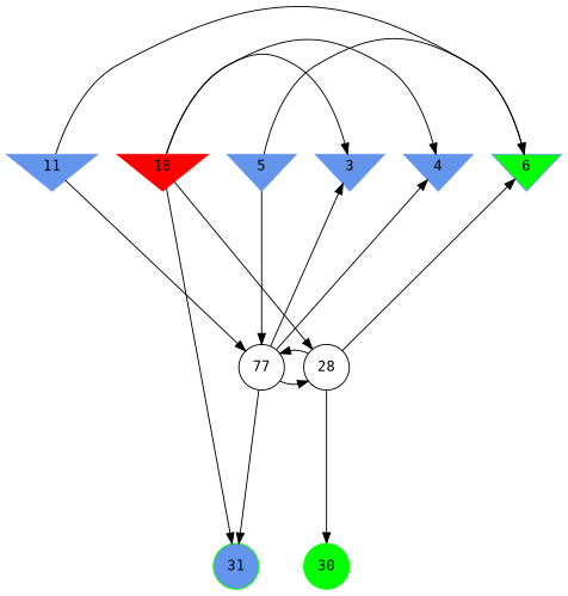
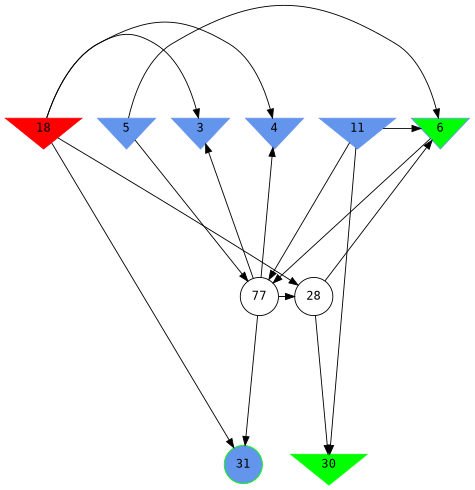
  digraph {
    fontname="DejaVu Sans Mono"
    ranksep=2.0
    node [color=cornflowerblue fontname="DejaVu Sans Mono" shape=invtriangle style=filled]
    edge [fontname="DejaVu Sans Mono"]
    4
    5
    6 [fillcolor=green]
    n4 [label=3]
    11
    18 [color=red]
    n7 [color=black label=77 shape=circle style=""]
    28 [color=black shape=circle style=""]
-   30 [color=green shape=circle]
+   30 [color=green]
    31 [color=green fillcolor=cornflowerblue shape=circle]
    subgraph sub_1 {
      rank=same
      4
      5
      6
      n4
      11
      18
    }
    subgraph sub_2 {
      rank=same
      n7
      28
    }
    subgraph sub_3 {
      rank=same
      30
      31
    }
    5 -> 6
    5 -> n7
    11 -> 6
    11 -> n7
+   11 -> 30
    18 -> 4
    18 -> n4
    18 -> 28
    18 -> 31
    n7 -> 4
    n7 -> n4
    n7 -> 28
    n7 -> 31
    28 -> 6
-   28 -> n7
+   6 -> n7
    28 -> 30
  }
